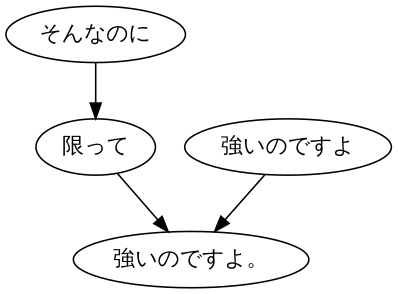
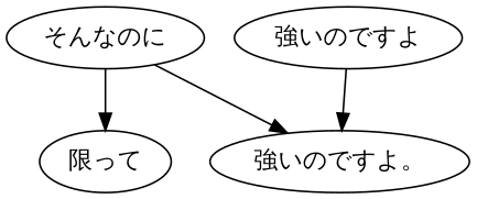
  digraph {
    n1 [label="そんなのに"]
    n2 [label="限って"]
    n3 [label="強いのですよ。"]
    n4 [label="強いのですよ"]
    n1 -> n2
-   n2 -> n3
+   n1 -> n3
    n4 -> n3
  }
